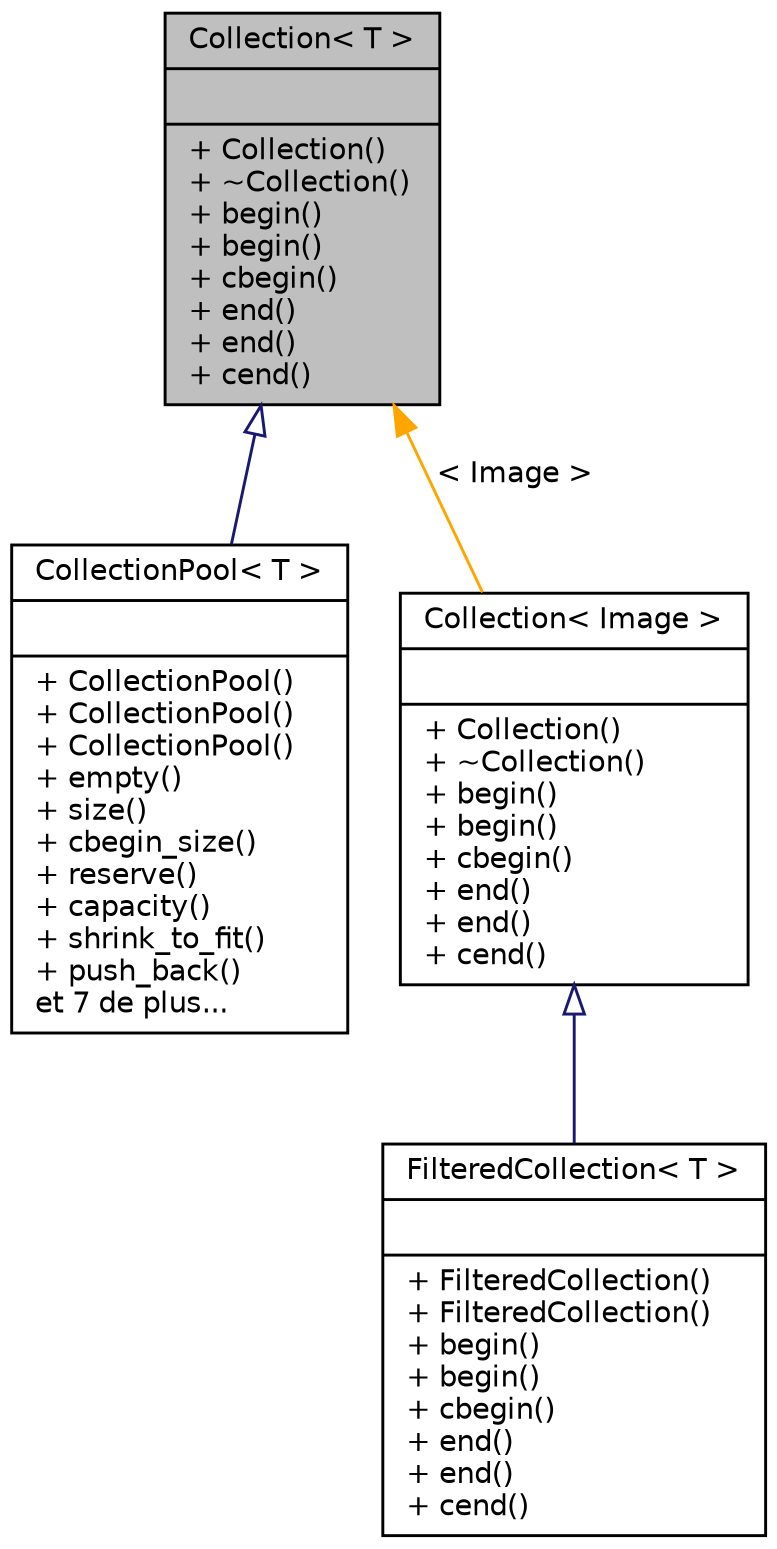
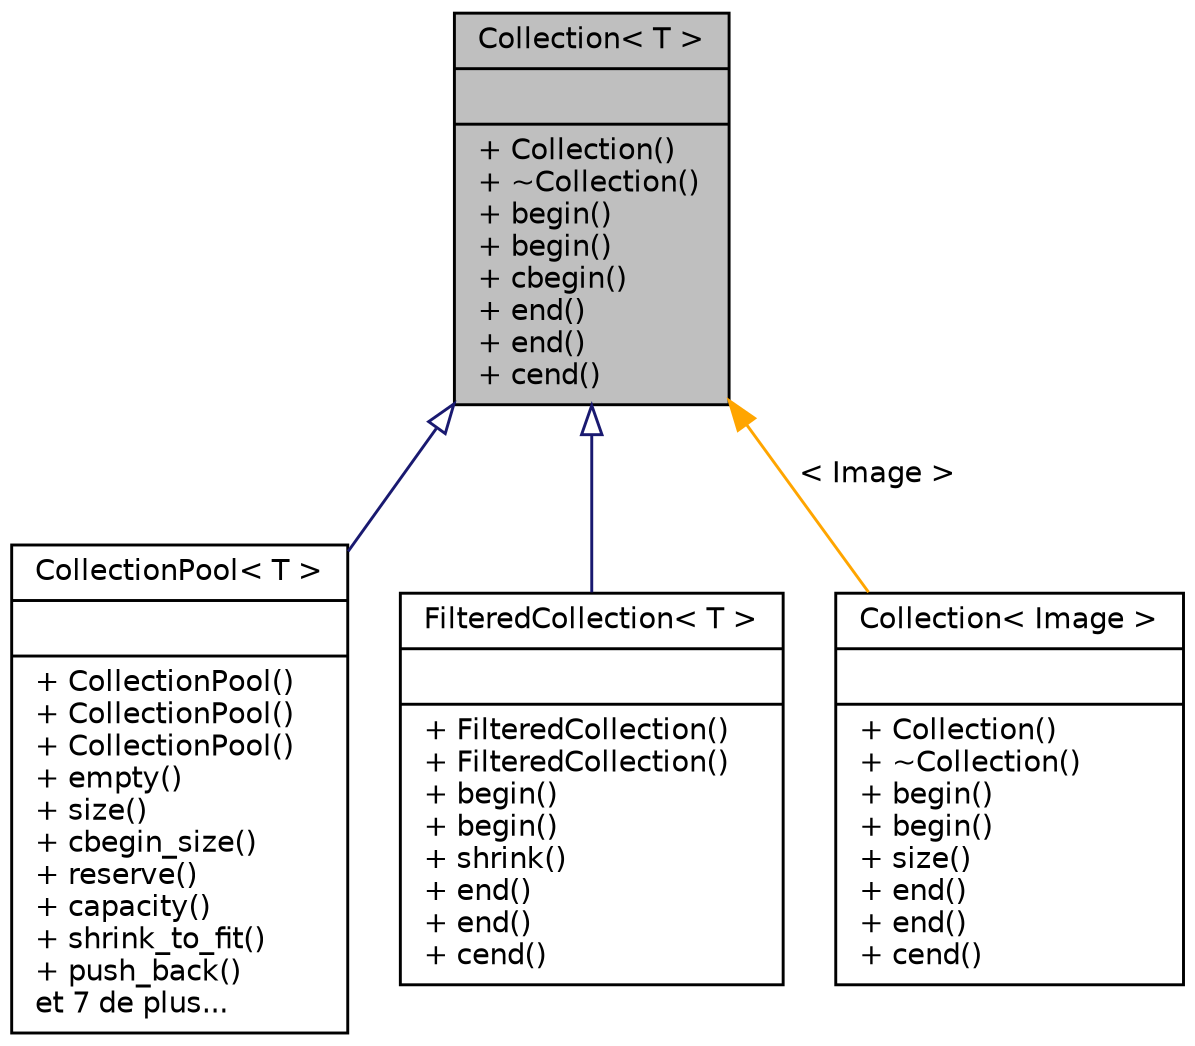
  digraph {
    node [color=black fillcolor=white fontname=Helvetica fontsize=10 shape=record style=filled]
    edge [arrowtail=onormal color=midnightblue dir=back fontname=Helvetica fontsize=10 labelfontname=Helvetica labelfontsize=10 style=solid]
    n1 [fillcolor=grey75 fontcolor=black height=0.2 label="{Collection\< T \>\n||+ Collection()\l+ ~Collection()\l+ begin()\l+ begin()\l+ cbegin()\l+ end()\l+ end()\l+ cend()\l}" width=0.4]
    n2 [height=0.2 label="{CollectionPool\< T \>\n||+ CollectionPool()\l+ CollectionPool()\l+ CollectionPool()\l+ empty()\l+ size()\l+ cbegin_size()\l+ reserve()\l+ capacity()\l+ shrink_to_fit()\l+ push_back()\let 7 de plus...\l}" width=0.4]
-   n3 [height=0.2 label="{FilteredCollection\< T \>\n||+ FilteredCollection()\l+ FilteredCollection()\l+ begin()\l+ begin()\l+ cbegin()\l+ end()\l+ end()\l+ cend()\l}" width=0.4]
-   n4 [height=0.2 label="{Collection\< Image \>\n||+ Collection()\l+ ~Collection()\l+ begin()\l+ begin()\l+ cbegin()\l+ end()\l+ end()\l+ cend()\l}" width=0.4]
+   n3 [height=0.2 label="{FilteredCollection\< T \>\n||+ FilteredCollection()\l+ FilteredCollection()\l+ begin()\l+ begin()\l+ shrink()\l+ end()\l+ end()\l+ cend()\l}" width=0.4]
+   n4 [height=0.2 label="{Collection\< Image \>\n||+ Collection()\l+ ~Collection()\l+ begin()\l+ begin()\l+ size()\l+ end()\l+ end()\l+ cend()\l}" width=0.4]
    n1 -> n2
-   n4 -> n3
+   n1 -> n3
    n1 -> n4 [color=orange label=" \< Image \>" arrowtail=""]
  }
